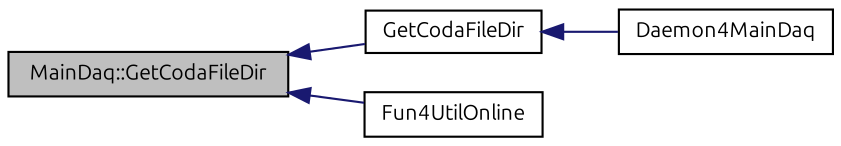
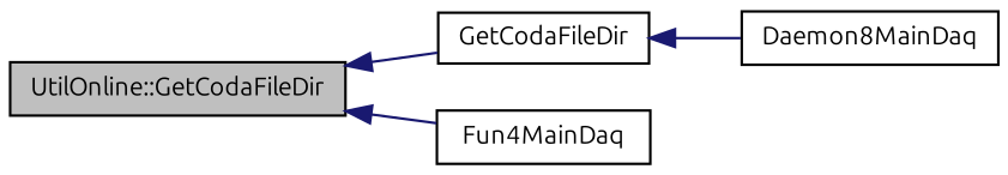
  digraph {
    fontname=Ubuntu
    rankdir=LR
    node [color=black fontname=Ubuntu fontsize=10 shape=record]
    edge [color=midnightblue dir=back fontname=Ubuntu fontsize=10 labelfontname=FreeSans labelfontsize=10 style=solid]
-   n1 [fillcolor=grey75 fontcolor=black height=0.2 label="MainDaq::GetCodaFileDir" style=filled width=0.4]
+   n1 [fillcolor=grey75 fontcolor=black height=0.2 label="UtilOnline::GetCodaFileDir" style=filled width=0.4]
    n2 [height=0.2 label=GetCodaFileDir width=0.4]
-   n3 [height=0.2 label=Fun4UtilOnline width=0.4]
-   n4 [height=0.2 label=Daemon4MainDaq width=0.4]
+   n3 [height=0.2 label=Fun4MainDaq width=0.4]
+   n4 [height=0.2 label=Daemon8MainDaq width=0.4]
    n1 -> n2
    n1 -> n3
    n2 -> n4
  }
